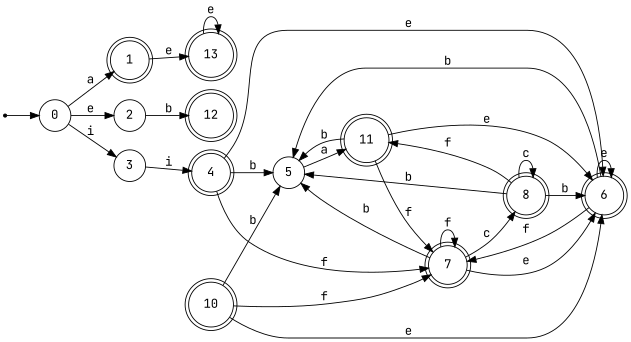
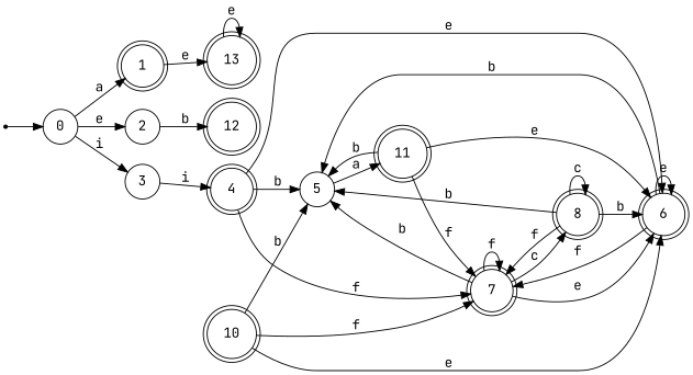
  digraph {
    fontname="JetBrains Mono"
    rankdir=LR
    node [fontname="JetBrains Mono" shape=doublecircle]
    edge [fontname="JetBrains Mono"]
    dummy0 [shape=point]
    0 [shape=circle]
    1
    2 [shape=circle]
    3 [shape=circle]
    13
    12
    4
    5 [shape=circle]
    6
    7
    11
    8
    10
    dummy0 -> 0
    0 -> 1 [label=a]
    0 -> 2 [label=e]
    0 -> 3 [label=i]
    1 -> 13 [label=e]
    2 -> 12 [label=b]
    3 -> 4 [label=i]
    13 -> 13 [label=e]
    4 -> 5 [label=b]
    4 -> 6 [label=e]
    4 -> 7 [label=f]
    5 -> 11 [label=a]
    6 -> 5 [label=b]
    6 -> 6 [label=e]
    6 -> 7 [label=f]
    7 -> 5 [label=b]
    7 -> 6 [label=e]
    7 -> 7 [label=f]
    7 -> 8 [label=c]
    11 -> 5 [label=b]
    11 -> 6 [label=e]
    11 -> 7 [label=f]
    8 -> 5 [label=b]
    8 -> 6 [label=b]
-   8 -> 11 [label=f]
+   8 -> 7 [label=f]
    8 -> 8 [label=c]
    10 -> 5 [label=b]
    10 -> 6 [label=e]
    10 -> 7 [label=f]
  }
